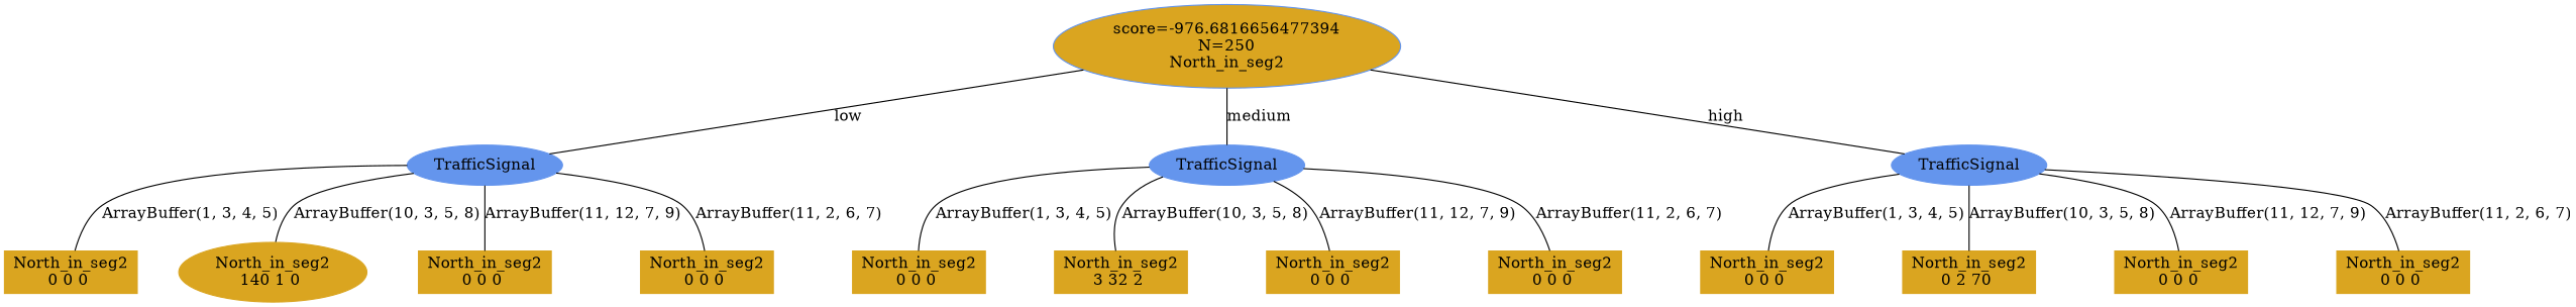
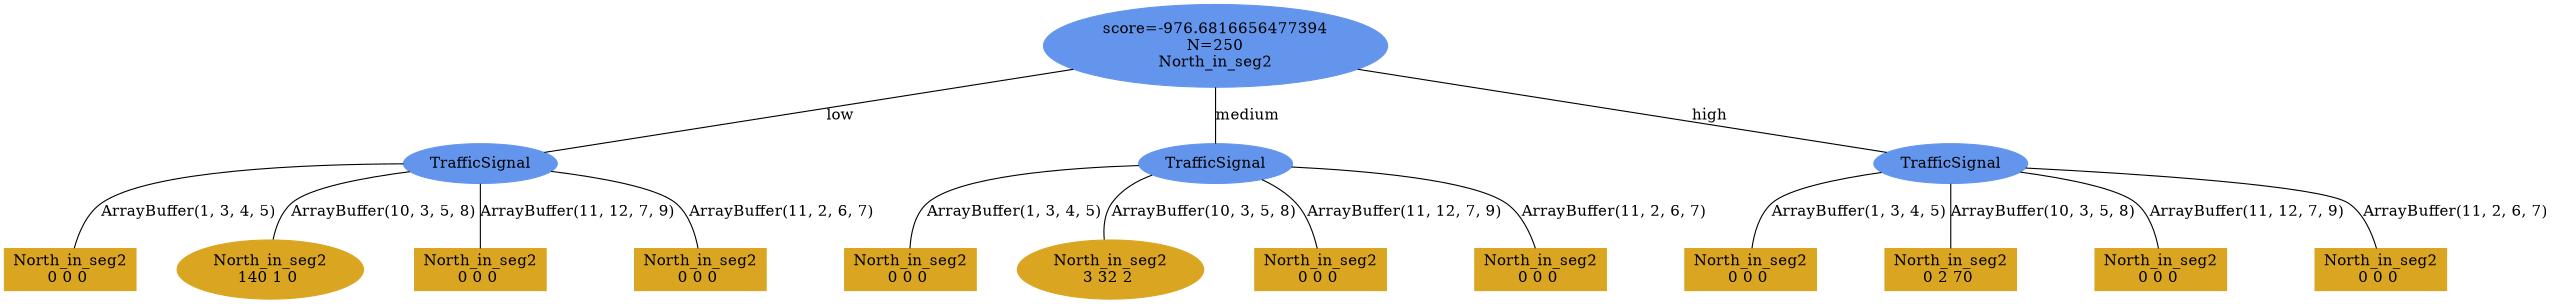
  digraph {
    node [color=goldenrod shape=box style=filled]
    edge [dir=none]
-   n1 [color=cornflowerblue label="score=-976.6816656477394\nN=250\nNorth_in_seg2" shape=ellipse fillcolor=goldenrod]
+   n1 [color=cornflowerblue label="score=-976.6816656477394\nN=250\nNorth_in_seg2" shape=ellipse]
    n2 [color=cornflowerblue label=TrafficSignal shape=ellipse]
    n3 [color=cornflowerblue label=TrafficSignal shape=ellipse]
    n4 [color=cornflowerblue label=TrafficSignal shape=ellipse]
    n5 [label="North_in_seg2\n0 0 0 "]
    n6 [label="North_in_seg2\n140 1 0 " shape=ellipse]
    n7 [label="North_in_seg2\n0 0 0 "]
    n8 [label="North_in_seg2\n0 0 0 "]
    n9 [label="North_in_seg2\n0 0 0 "]
-   n10 [label="North_in_seg2\n3 32 2 "]
+   n10 [label="North_in_seg2\n3 32 2 " shape=ellipse]
    n11 [label="North_in_seg2\n0 0 0 "]
    n12 [label="North_in_seg2\n0 0 0 "]
    n13 [label="North_in_seg2\n0 0 0 "]
    n14 [label="North_in_seg2\n0 2 70 "]
    n15 [label="North_in_seg2\n0 0 0 "]
    n16 [label="North_in_seg2\n0 0 0 "]
    subgraph sub_1 {
      rank=same
      n1
    }
    subgraph sub_2 {
      rank=same
      n2
    }
    subgraph sub_3 {
      rank=same
      n3
    }
    subgraph sub_4 {
      rank=same
      n4
    }
    subgraph sub_5 {
      rank=same
      n5
    }
    subgraph sub_6 {
      rank=same
      n6
    }
    subgraph sub_7 {
      rank=same
      n7
    }
    subgraph sub_8 {
      rank=same
      n8
    }
    subgraph sub_9 {
      rank=same
      n9
    }
    subgraph sub_10 {
      rank=same
      n10
    }
    subgraph sub_11 {
      rank=same
      n11
    }
    subgraph sub_12 {
      rank=same
      n12
    }
    subgraph sub_13 {
      rank=same
      n13
    }
    subgraph sub_14 {
      rank=same
      n14
    }
    subgraph sub_15 {
      rank=same
      n15
    }
    subgraph sub_16 {
      rank=same
      n16
    }
    n1 -> n2 [label=low]
    n1 -> n3 [label=medium]
    n1 -> n4 [label=high]
    n2 -> n5 [label="ArrayBuffer(1, 3, 4, 5)"]
    n2 -> n6 [label="ArrayBuffer(10, 3, 5, 8)"]
    n2 -> n7 [label="ArrayBuffer(11, 12, 7, 9)"]
    n2 -> n8 [label="ArrayBuffer(11, 2, 6, 7)"]
    n3 -> n9 [label="ArrayBuffer(1, 3, 4, 5)"]
    n3 -> n10 [label="ArrayBuffer(10, 3, 5, 8)"]
    n3 -> n11 [label="ArrayBuffer(11, 12, 7, 9)"]
    n3 -> n12 [label="ArrayBuffer(11, 2, 6, 7)"]
    n4 -> n13 [label="ArrayBuffer(1, 3, 4, 5)"]
    n4 -> n14 [label="ArrayBuffer(10, 3, 5, 8)"]
    n4 -> n15 [label="ArrayBuffer(11, 12, 7, 9)"]
    n4 -> n16 [label="ArrayBuffer(11, 2, 6, 7)"]
  }
